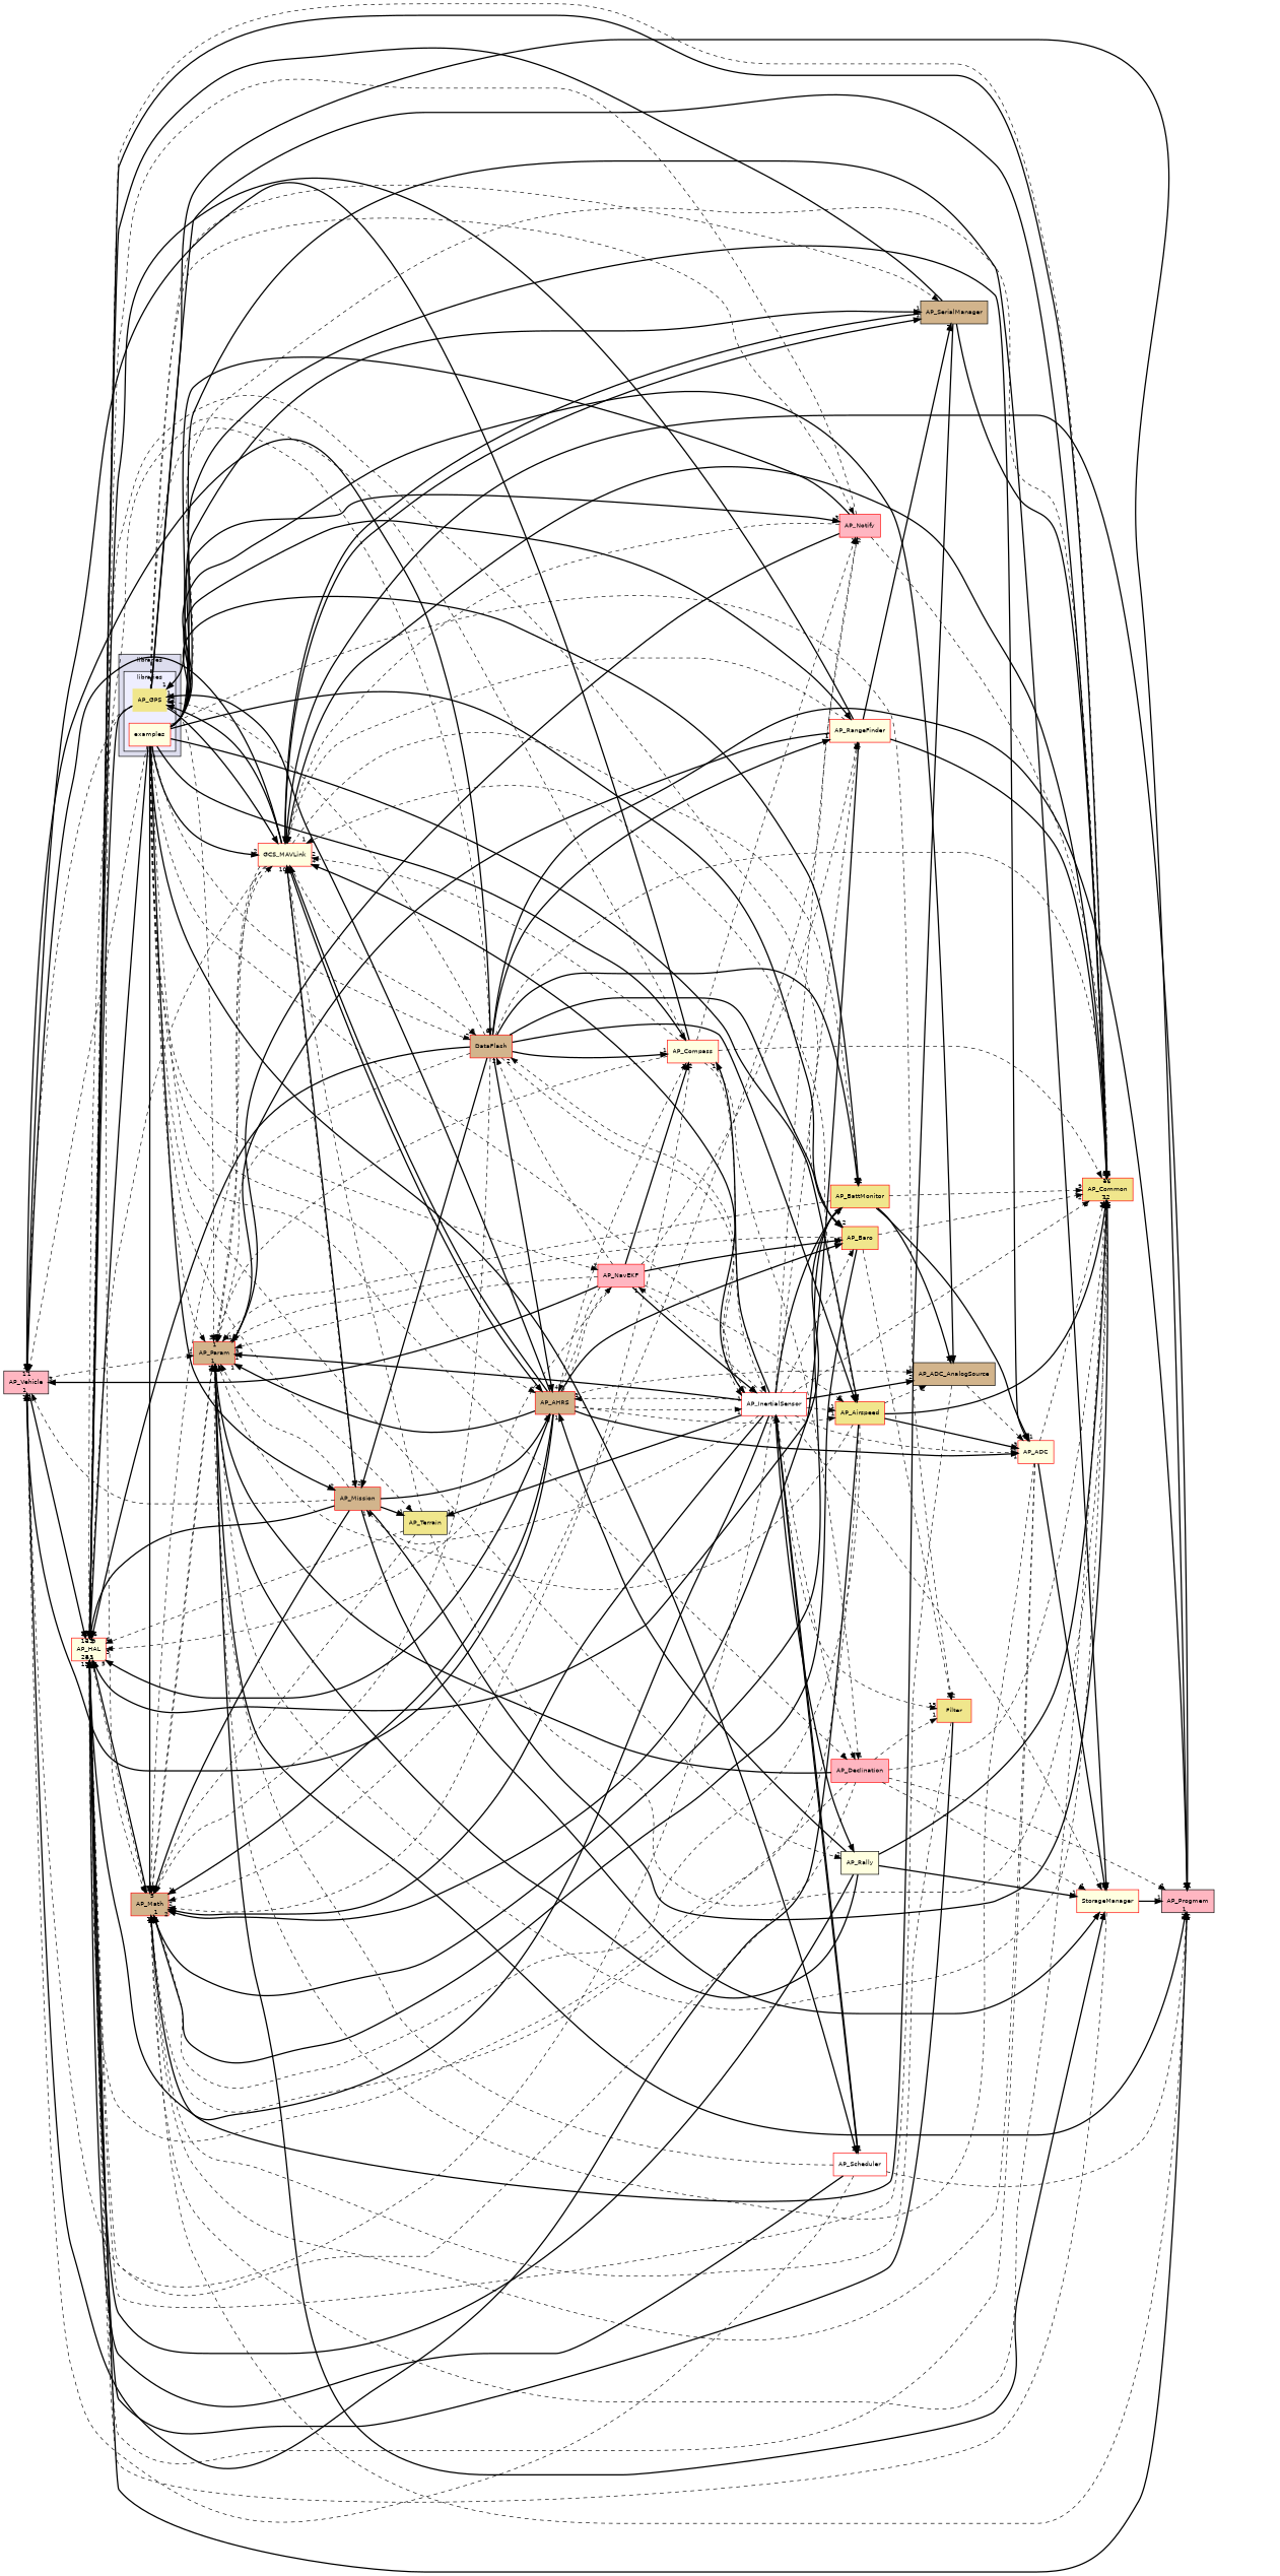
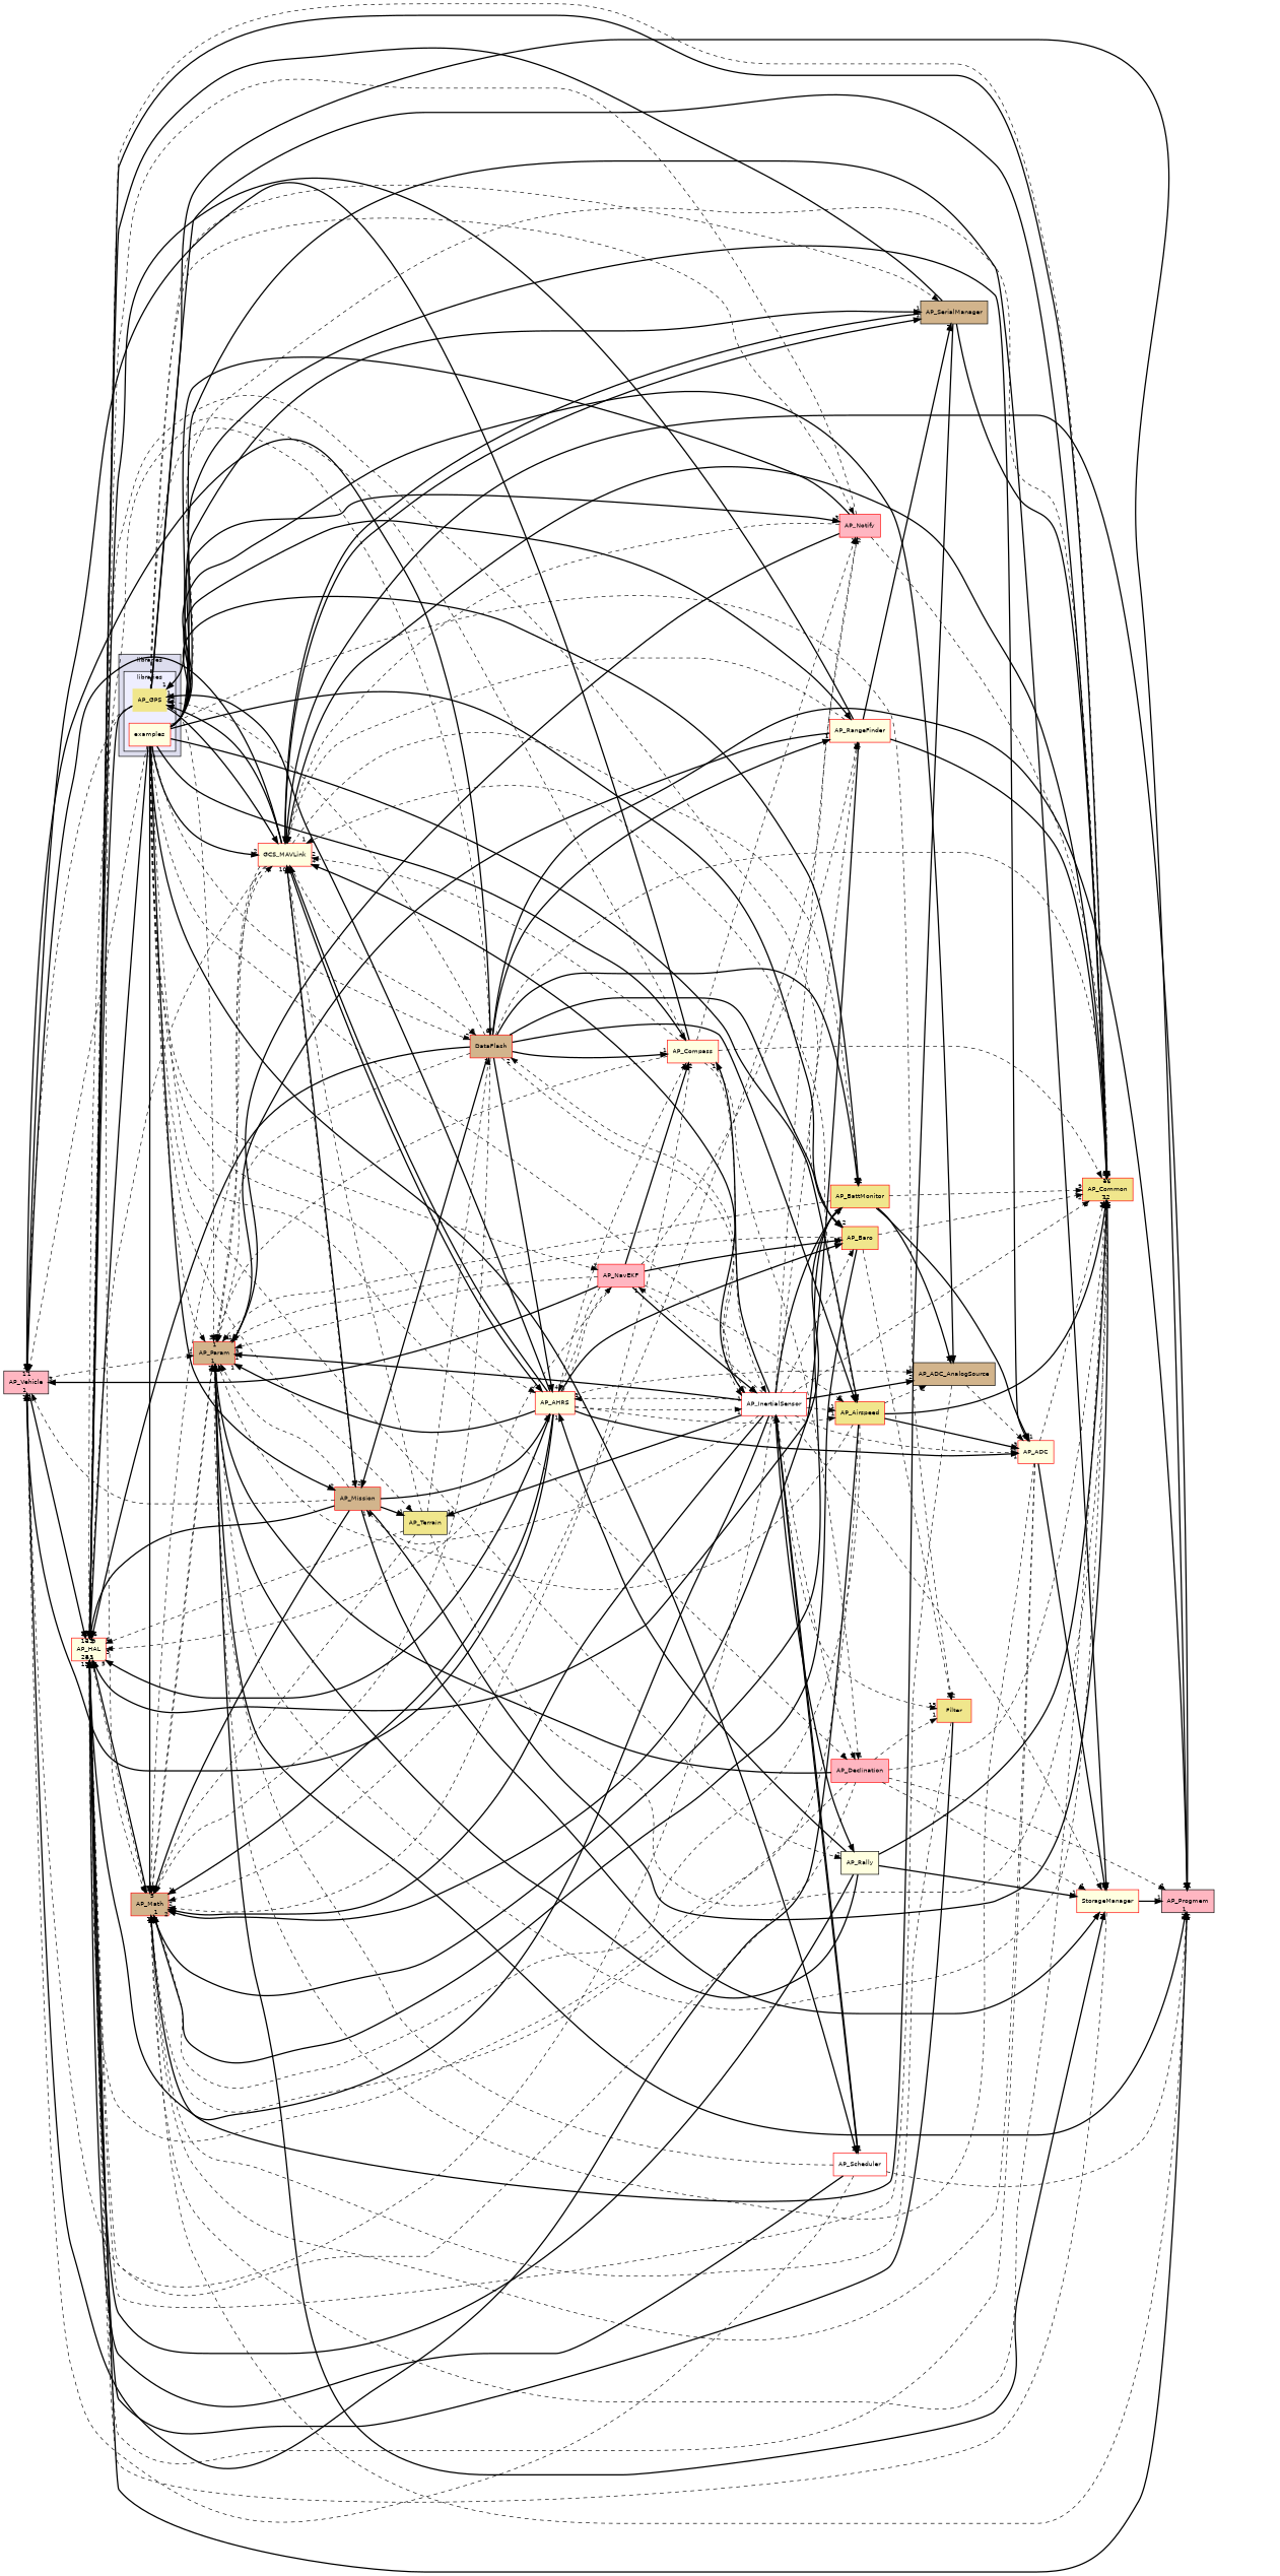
  digraph {
    compound=true
    rankdir=LR
    node [fillcolor=lightyellow fontname=Helvetica fontsize=10 shape=box style=filled color=red]
    edge [headlabel=1 labeldistance=1.5 labelfontname=Helvetica labelfontsize=10 style=dashed]
    n1 [fillcolor=khaki label=AP_GPS shape=plaintext color=""]
    n2 [label=examples]
    n3 [fillcolor=lightpink label=AP_Vehicle color=""]
    n4 [label=GCS_MAVLink]
    n5 [fillcolor=lightpink label=AP_Notify]
    n6 [label=AP_HAL]
    n7 [fillcolor=tan label=AP_Param]
    n8 [fillcolor=tan label=AP_SerialManager color=""]
    n9 [fillcolor=tan label=AP_Math]
    n10 [fillcolor=lightpink label=AP_Progmem color=""]
    n11 [fillcolor=khaki label=AP_Common]
    n12 [fillcolor=tan label=DataFlash]
-   n13 [fillcolor=tan label=AP_AHRS]
+   n13 [label=AP_AHRS]
    n14 [fillcolor=khaki label=Filter]
    n15 [label=AP_Rally color=""]
    n16 [fillcolor=white label=AP_InertialSensor]
    n17 [label=AP_Compass]
    n18 [label=StorageManager]
    n19 [label=AP_ADC]
    n20 [fillcolor=khaki label=AP_Airspeed]
    n21 [label=AP_RangeFinder]
    n22 [fillcolor=khaki label=AP_Baro]
    n23 [fillcolor=khaki label=AP_Terrain color=""]
    n24 [fillcolor=khaki label=AP_BattMonitor]
    n25 [fillcolor=lightpink label=AP_Declination]
    n26 [fillcolor=white label=AP_Scheduler]
    n27 [fillcolor=tan label=AP_ADC_AnalogSource color=""]
    n28 [fillcolor=lightpink label=AP_NavEKF]
    n29 [fillcolor=tan label=AP_Mission]
    subgraph cluster_1 {
      bgcolor="#ddddee"
      fontname=Helvetica
      fontsize=10
      label=libraries
      pencolor=black
      subgraph cluster_2 {
        bgcolor="#eeeeff"
        fontname=Helvetica
        fontsize=10
        label=libraries
        pencolor=black
        n1
        n2
      }
    }
    n1 -> n3 [headlabel=3]
    n1 -> n4 [headlabel=4 style=bold]
    n1 -> n5 [headlabel=4]
    n1 -> n6 [headlabel=8 style=bold]
    n1 -> n7 [headlabel=3]
    n1 -> n8 [headlabel=2]
    n1 -> n9 [headlabel=4]
    n1 -> n10 [style=bold]
    n1 -> n11 [headlabel=6 style=bold]
    n1 -> n12 [headlabel=6]
    n2 -> n3 [headlabel=2]
    n2 -> n4 [headlabel=2 style=bold]
    n2 -> n5 [headlabel=3 style=bold]
    n2 -> n6 [headlabel=2 style=bold]
    n2 -> n7 [headlabel=2]
    n2 -> n8 [style=bold]
    n2 -> n9 [headlabel=2 style=bold]
    n2 -> n11 [headlabel=2]
    n2 -> n12 [headlabel=2]
    n2 -> n13 [headlabel=2]
    n2 -> n14 [headlabel=2]
    n2 -> n15 [headlabel=2]
    n2 -> n16 [headlabel=2]
    n2 -> n17 [headlabel=2 style=bold]
    n2 -> n18 [headlabel=2 style=bold]
    n2 -> n19 [headlabel=2 style=bold]
    n2 -> n20 [headlabel=2 style=bold]
    n2 -> n21 [headlabel=2 style=bold]
    n2 -> n22 [headlabel=2 style=bold]
    n2 -> n23 [headlabel=2]
    n2 -> n24 [headlabel=2 style=bold]
    n2 -> n25 [headlabel=2]
    n2 -> n26 [headlabel=2 style=bold]
    n2 -> n27 [headlabel=2 style=bold]
    n2 -> n28 [headlabel=2]
    n2 -> n29 [headlabel=2 style=bold]
    n3 -> n6 [headlabel=2 style=bold]
    n3 -> n7
    n4 -> n1 [style=bold]
    n4 -> n3 [style=bold]
    n4 -> n6 [headlabel=9]
    n4 -> n7
    n4 -> n8 [style=bold]
    n4 -> n9
    n4 -> n10 [style=bold]
    n4 -> n11 [headlabel=4 style=bold]
    n4 -> n12 [headlabel=3]
    n4 -> n13 [style=bold]
    n4 -> n24
    n4 -> n29
    n5 -> n1 [style=bold]
    n5 -> n4 [headlabel=2]
    n5 -> n6 [headlabel=16]
    n5 -> n7 [style=bold]
    n5 -> n9 [headlabel=2]
    n5 -> n11 [headlabel=4]
    n6 -> n9
    n6 -> n10 [headlabel=2 style=bold]
    n6 -> n11 [headlabel=6 style=bold]
    n7 -> n4
    n7 -> n9
    n7 -> n10 [headlabel=2 style=bold]
    n7 -> n11
    n7 -> n18 [headlabel=2 style=bold]
    n8 -> n4 [style=bold]
    n8 -> n6 [headlabel=2 style=bold]
    n8 -> n9 [style=bold]
    n8 -> n11 [style=bold]
    n9 -> n6 [headlabel=6 style=bold]
    n9 -> n7
    n9 -> n10
    n9 -> n11
    n11 -> n6 [headlabel=3]
    n12 -> n1
    n12 -> n3 [style=bold]
    n12 -> n6 [headlabel=9 style=bold]
    n12 -> n7 [headlabel=2]
    n12 -> n9
    n12 -> n10 [style=bold]
    n12 -> n11
    n12 -> n13 [headlabel=2 style=bold]
    n12 -> n16
    n12 -> n17 [style=bold]
    n12 -> n20 [style=bold]
    n12 -> n21 [style=bold]
    n12 -> n22 [headlabel=2 style=bold]
    n12 -> n24 [headlabel=2 style=bold]
    n12 -> n29 [headlabel=2 style=bold]
    n13 -> n1 [style=bold]
    n13 -> n3 [style=bold]
    n13 -> n4 [style=bold]
    n13 -> n6 [headlabel=5 style=bold]
    n13 -> n7 [style=bold]
    n13 -> n9 [style=bold]
    n13 -> n16
    n13 -> n17
    n13 -> n19 [style=bold]
    n13 -> n20
    n13 -> n22 [style=bold]
    n13 -> n27
    n13 -> n28 [headlabel=2]
    n14 -> n6 [headlabel=5 style=bold]
    n14 -> n9 [headlabel=3]
    n15 -> n6 [style=bold]
    n15 -> n7 [style=bold]
    n15 -> n11 [style=bold]
    n15 -> n13 [style=bold]
    n15 -> n18 [style=bold]
    n16 -> n3 [headlabel=2]
    n16 -> n4 [headlabel=4 style=bold]
    n16 -> n5 [headlabel=2]
    n16 -> n6 [headlabel=24 style=bold]
    n16 -> n7 [style=bold]
    n16 -> n9 [headlabel=7 style=bold]
    n16 -> n11 [headlabel=5]
    n16 -> n12 [headlabel=2]
    n16 -> n13
    n16 -> n14 [headlabel=15]
    n16 -> n15 [style=bold]
    n16 -> n17 [style=bold]
    n16 -> n18
    n16 -> n19 [headlabel=2]
    n16 -> n20
    n16 -> n21
    n16 -> n22
    n16 -> n23 [style=bold]
    n16 -> n24 [style=bold]
    n16 -> n25
    n16 -> n26 [style=bold]
    n16 -> n27 [headlabel=2 style=bold]
    n16 -> n28
    n16 -> n29
    n17 -> n3 [style=bold]
    n17 -> n4 [headlabel=2]
    n17 -> n5
    n17 -> n6 [headlabel=14]
    n17 -> n7
    n17 -> n9 [headlabel=8]
    n17 -> n11 [headlabel=4]
    n17 -> n16 [headlabel=3]
    n17 -> n25
    n18 -> n6 [headlabel=3]
    n18 -> n10 [style=bold]
    n19 -> n6 [headlabel=5]
    n19 -> n7
    n19 -> n9
    n19 -> n11 [headlabel=3]
    n19 -> n18 [style=bold]
    n20 -> n3 [style=bold]
    n20 -> n4
    n20 -> n6 [headlabel=12]
    n20 -> n7
    n20 -> n9 [headlabel=4]
    n20 -> n11 [headlabel=7 style=bold]
    n20 -> n19 [headlabel=3 style=bold]
    n20 -> n27 [headlabel=2]
    n21 -> n4 [headlabel=2]
    n21 -> n6 [headlabel=12 style=bold]
    n21 -> n7 [style=bold]
    n21 -> n8 [headlabel=2 style=bold]
    n21 -> n9 [headlabel=2 style=bold]
    n21 -> n11 [headlabel=4 style=bold]
    n22 -> n6 [headlabel=8]
    n22 -> n7
    n22 -> n9 [style=bold]
    n22 -> n11 [headlabel=2]
    n22 -> n14 [headlabel=2]
    n23 -> n4 [headlabel=10]
    n23 -> n6 [headlabel=6]
    n23 -> n9 [headlabel=5]
    n23 -> n11 [headlabel=6]
-   n28 -> n12 [headlabel=2]
+   n23 -> n12 [headlabel=2]
    n24 -> n6 [headlabel=8 style=bold]
    n24 -> n7 [headlabel=4]
    n24 -> n9 [headlabel=6 style=bold]
    n24 -> n11 [headlabel=9]
    n24 -> n19 [style=bold]
    n24 -> n27 [style=bold]
    n25 -> n6
    n25 -> n7 [style=bold]
    n25 -> n9 [headlabel=2]
    n25 -> n10
    n25 -> n11 [headlabel=2]
    n25 -> n14
    n25 -> n18
    n26 -> n3
    n26 -> n6 [headlabel=3 style=bold]
    n26 -> n7 [headlabel=2]
    n26 -> n10
    n26 -> n16 [style=bold]
    n27 -> n6
    n27 -> n19
    n28 -> n3 [headlabel=3 style=bold]
    n28 -> n6 [headlabel=3]
    n28 -> n7 [headlabel=5]
    n28 -> n13 [headlabel=4]
    n28 -> n16 [headlabel=2 style=bold]
    n28 -> n17 [headlabel=2 style=bold]
    n28 -> n20 [headlabel=2]
    n28 -> n21
    n28 -> n22 [headlabel=2 style=bold]
    n29 -> n3
    n29 -> n4 [style=bold]
    n29 -> n6 [headlabel=2 style=bold]
    n29 -> n7
    n29 -> n9 [style=bold]
    n29 -> n11 [style=bold]
    n29 -> n13 [style=bold]
    n29 -> n18 [style=bold]
    n29 -> n23 [style=bold]
  }
